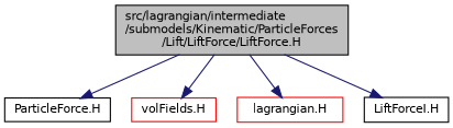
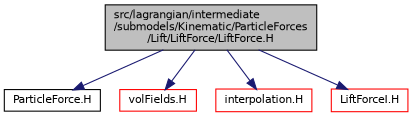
  digraph {
    node [color=black fontname=Helvetica fontsize=10 shape=record]
    edge [color=midnightblue fontname=Helvetica fontsize=10 labelfontname=Helvetica labelfontsize=10 style=solid]
    n1 [fillcolor=grey75 fontcolor=black height=0.2 label="src/lagrangian/intermediate\l/submodels/Kinematic/ParticleForces\l/Lift/LiftForce/LiftForce.H" style=filled width=0.4]
    n2 [height=0.2 label="ParticleForce.H" width=0.4]
    n3 [color=red height=0.2 label="volFields.H" width=0.4]
-   n4 [color=red height=0.2 label="lagrangian.H" width=0.4]
-   n5 [height=0.2 label="LiftForceI.H" width=0.4]
+   n4 [color=red height=0.2 label="interpolation.H" width=0.4]
+   n5 [color=red height=0.2 label="LiftForceI.H" width=0.4]
    n1 -> n2
    n1 -> n3
    n1 -> n4
    n1 -> n5
  }
